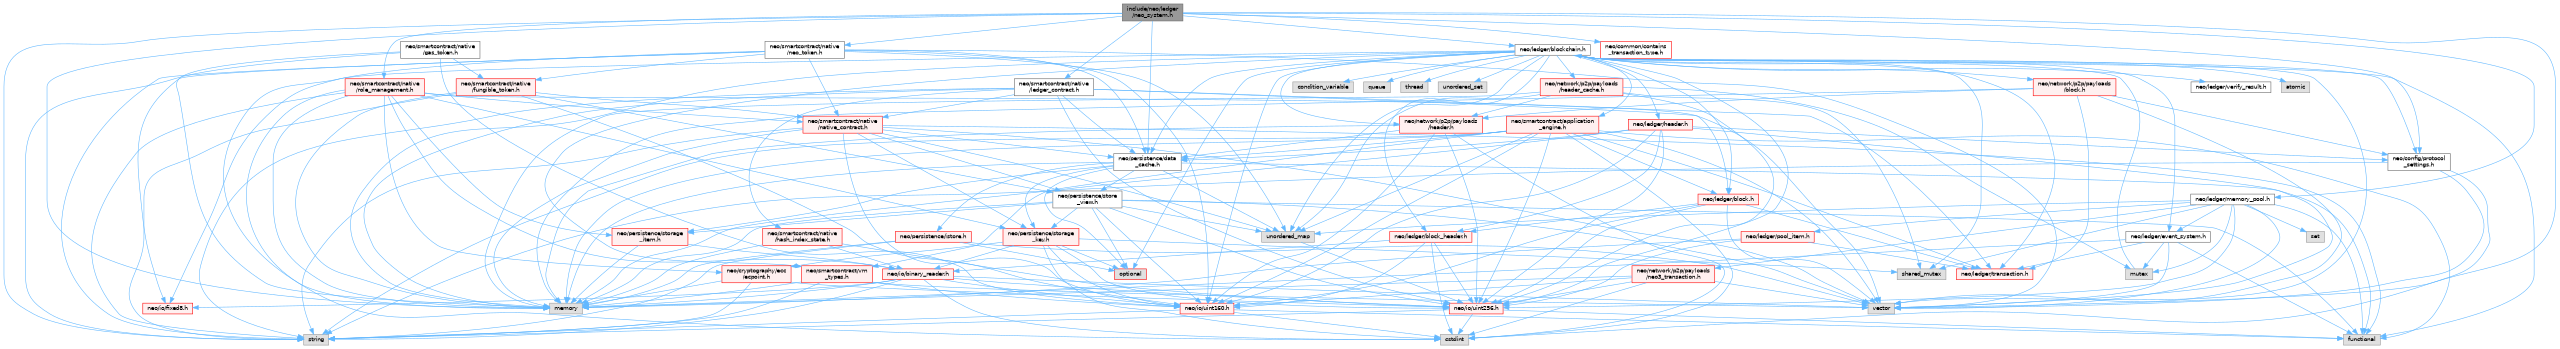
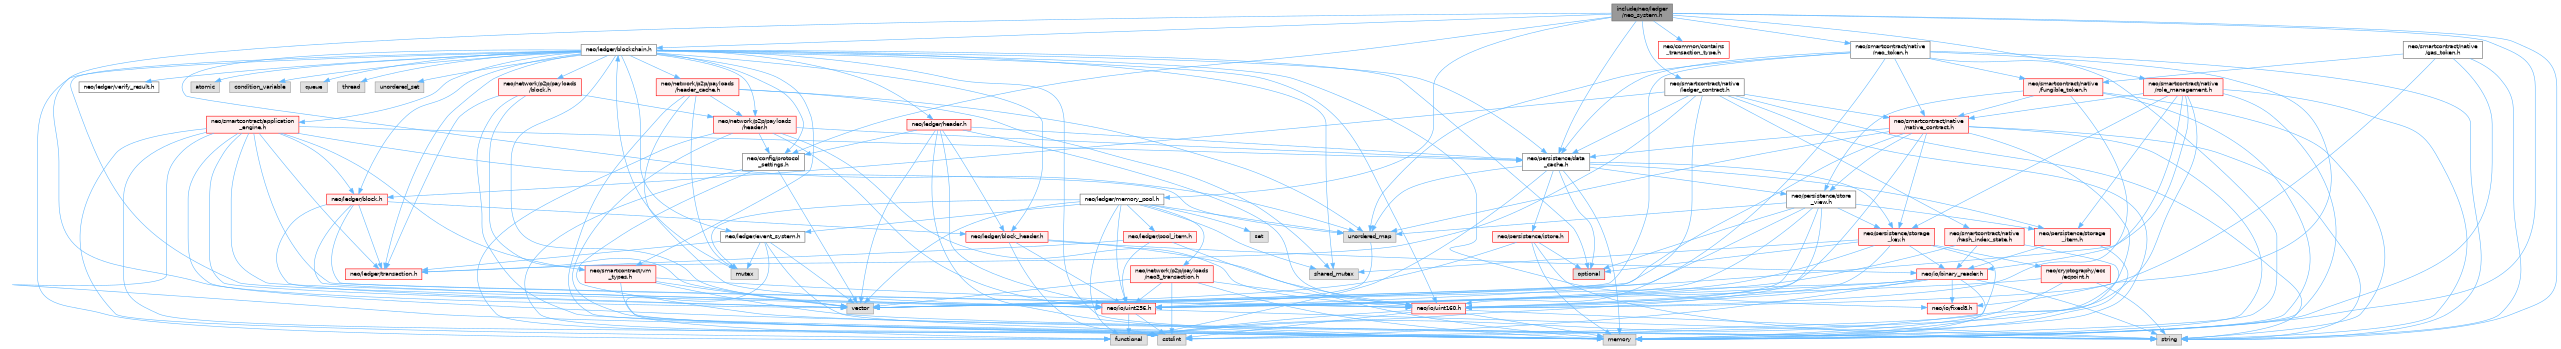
  digraph {
    node [color=red fillcolor="#FFF0F0" fontname=Helvetica fontsize=10 shape=box style=filled]
    edge [color=steelblue1 fontname=Helvetica fontsize=10 labelfontname=Helvetica labelfontsize=10 style=solid]
    n1 [color=gray40 fillcolor=grey60 fontcolor=black height=0.2 label="include/neo/ledger\l/neo_system.h" width=0.4]
    n2 [color=grey40 fillcolor=white height=0.2 label="neo/config/protocol\l_settings.h" width=0.4]
    n3 [color=grey60 fillcolor="#E0E0E0" height=0.2 label=string width=0.4]
    n4 [color=grey60 fillcolor="#E0E0E0" height=0.2 label=vector width=0.4]
    n5 [color=grey40 fillcolor=white height=0.2 label="neo/ledger/blockchain.h" width=0.4]
    n6 [color=grey60 fillcolor="#E0E0E0" height=0.2 label=memory width=0.4]
    n7 [color=grey40 fillcolor=white height=0.2 label="neo/persistence/data\l_cache.h" width=0.4]
    n8 [color=grey40 fillcolor=white height=0.2 label="neo/ledger/memory_pool.h" width=0.4]
    n9 [fillcolor=white height=0.2 label="neo/common/contains\l_transaction_type.h" width=0.4]
    n10 [color=grey40 fillcolor=white height=0.2 label="neo/smartcontract/native\l/ledger_contract.h" width=0.4]
    n11 [color=grey40 fillcolor=white height=0.2 label="neo/smartcontract/native\l/neo_token.h" width=0.4]
    n12 [height=0.2 label="neo/smartcontract/native\l/role_management.h" width=0.4]
    n13 [color=grey60 fillcolor="#E0E0E0" height=0.2 label=cstdint width=0.4]
    n14 [height=0.2 label="neo/ledger/block.h" width=0.4]
    n15 [height=0.2 label="neo/io/uint160.h" width=0.4]
    n16 [color=grey60 fillcolor="#E0E0E0" height=0.2 label=functional width=0.4]
    n17 [height=0.2 label="neo/io/uint256.h" width=0.4]
    n18 [height=0.2 label="neo/ledger/block_header.h" width=0.4]
    n19 [height=0.2 label="neo/io/fixed8.h" width=0.4]
    n20 [height=0.2 label="neo/ledger/transaction.h" width=0.4]
    n21 [color=grey40 fillcolor=white height=0.2 label="neo/ledger/event_system.h" width=0.4]
    n22 [height=0.2 label="neo/ledger/header.h" width=0.4]
    n23 [fillcolor="#E0E0E0" height=0.2 label=optional width=0.4]
    n24 [color=grey60 fillcolor="#E0E0E0" height=0.2 label=shared_mutex width=0.4]
    n25 [color=grey60 fillcolor="#E0E0E0" height=0.2 label=unordered_map width=0.4]
    n26 [height=0.2 label="neo/network/p2p/payloads\l/block.h" width=0.4]
    n27 [height=0.2 label="neo/network/p2p/payloads\l/header.h" width=0.4]
    n28 [height=0.2 label="neo/network/p2p/payloads\l/header_cache.h" width=0.4]
    n29 [color=grey40 fillcolor=white height=0.2 label="neo/ledger/verify_result.h" width=0.4]
    n30 [height=0.2 label="neo/smartcontract/application\l_engine.h" width=0.4]
    n31 [height=0.2 label="neo/smartcontract/vm\l_types.h" width=0.4]
    n32 [color=grey60 fillcolor="#E0E0E0" height=0.2 label=atomic width=0.4]
    n33 [color=grey60 fillcolor="#E0E0E0" height=0.2 label=condition_variable width=0.4]
    n34 [color=grey60 fillcolor="#E0E0E0" height=0.2 label=queue width=0.4]
    n35 [color=grey60 fillcolor="#E0E0E0" height=0.2 label=thread width=0.4]
    n36 [color=grey60 fillcolor="#E0E0E0" height=0.2 label=unordered_set width=0.4]
    n37 [height=0.2 label="neo/persistence/istore.h" width=0.4]
    n38 [height=0.2 label="neo/persistence/storage\l_item.h" width=0.4]
    n39 [height=0.2 label="neo/persistence/storage\l_key.h" width=0.4]
    n40 [color=grey40 fillcolor=white height=0.2 label="neo/persistence/store\l_view.h" width=0.4]
    n41 [color=grey60 fillcolor="#E0E0E0" height=0.2 label=mutex width=0.4]
    n42 [height=0.2 label="neo/ledger/pool_item.h" width=0.4]
    n43 [height=0.2 label="neo/network/p2p/payloads\l/neo3_transaction.h" width=0.4]
    n44 [color=grey60 fillcolor="#E0E0E0" height=0.2 label=set width=0.4]
    n45 [color=grey40 fillcolor=white height=0.2 label="neo/smartcontract/native\l/gas_token.h" width=0.4]
    n46 [height=0.2 label="neo/smartcontract/native\l/fungible_token.h" width=0.4]
    n47 [height=0.2 label="neo/smartcontract/native\l/native_contract.h" width=0.4]
    n48 [height=0.2 label="neo/smartcontract/native\l/hash_index_state.h" width=0.4]
    n49 [height=0.2 label="neo/io/binary_reader.h" width=0.4]
    n50 [height=0.2 label="neo/cryptography/ecc\l/ecpoint.h" width=0.4]
    n1 -> n2
    n1 -> n3
    n1 -> n4
    n1 -> n5
    n1 -> n6
    n1 -> n7
    n1 -> n8
    n1 -> n9
    n1 -> n10
    n1 -> n11
    n1 -> n12
    n2 -> n3
    n2 -> n4
    n2 -> n13
    n5 -> n2
    n5 -> n4
    n5 -> n6
    n5 -> n7
    n5 -> n14
    n5 -> n15
    n5 -> n16
    n5 -> n17
    n5 -> n18
    n5 -> n19
    n5 -> n20
    n5 -> n21
    n5 -> n22
    n5 -> n23
    n5 -> n24
    n5 -> n25
    n5 -> n26
    n5 -> n27
    n5 -> n28
    n5 -> n29
    n5 -> n30
    n5 -> n31
    n5 -> n32
    n5 -> n33
    n5 -> n34
    n5 -> n35
    n5 -> n36
    n7 -> n6
    n7 -> n16
    n7 -> n23
    n7 -> n25
    n7 -> n37
    n7 -> n38
    n7 -> n39
    n7 -> n40
    n8 -> n4
    n8 -> n16
    n8 -> n17
    n8 -> n21
    n8 -> n24
    n8 -> n25
    n8 -> n41
    n8 -> n42
    n8 -> n43
    n8 -> n44
    n10 -> n3
    n10 -> n6
    n10 -> n7
    n10 -> n14
    n10 -> n17
    n10 -> n20
    n10 -> n47
    n10 -> n48
    n11 -> n3
    n11 -> n4
    n11 -> n6
    n11 -> n7
    n11 -> n15
    n11 -> n19
    n11 -> n25
    n11 -> n46
    n11 -> n47
    n12 -> n3
    n12 -> n4
    n12 -> n6
    n12 -> n13
    n12 -> n38
    n12 -> n39
    n12 -> n47
    n12 -> n49
-   n12 -> n50
    n14 -> n4
    n14 -> n15
    n14 -> n17
    n14 -> n18
    n14 -> n20
    n15 -> n3
    n15 -> n13
    n15 -> n16
    n17 -> n3
    n17 -> n13
    n17 -> n16
    n18 -> n13
    n18 -> n15
    n18 -> n17
    n18 -> n49
    n21 -> n4
    n21 -> n6
    n21 -> n16
    n21 -> n20
    n21 -> n41
    n22 -> n2
    n22 -> n4
    n22 -> n6
    n22 -> n7
    n22 -> n15
    n22 -> n17
    n22 -> n18
    n25 -> n17
    n26 -> n4
    n26 -> n6
    n26 -> n20
    n26 -> n27
-   n26 -> n2
+   n27 -> n2
    n27 -> n6
    n27 -> n7
    n27 -> n13
    n27 -> n15
    n27 -> n17
    n28 -> n6
    n28 -> n17
    n28 -> n24
    n28 -> n25
    n28 -> n27
    n28 -> n41
    n30 -> n3
    n30 -> n4
    n30 -> n6
    n30 -> n7
    n30 -> n13
    n30 -> n14
    n30 -> n15
    n30 -> n16
    n30 -> n17
    n30 -> n20
    n30 -> n25
    n30 -> n31
    n31 -> n3
    n31 -> n4
    n31 -> n6
    n31 -> n15
    n37 -> n3
    n37 -> n4
    n37 -> n6
    n37 -> n23
    n38 -> n6
    n38 -> n49
    n39 -> n13
    n39 -> n15
    n39 -> n17
    n39 -> n23
    n39 -> n24
    n39 -> n49
    n39 -> n50
    n40 -> n4
-   n40 -> n6
+   n15 -> n6
    n40 -> n15
    n40 -> n16
    n40 -> n17
    n40 -> n23
    n40 -> n25
    n40 -> n38
    n40 -> n39
    n41 -> n5
    n42 -> n6
    n42 -> n17
    n42 -> n20
    n43 -> n4
    n43 -> n6
    n43 -> n13
    n43 -> n15
    n43 -> n17
    n45 -> n3
    n45 -> n6
    n45 -> n15
    n45 -> n46
    n46 -> n3
    n46 -> n6
    n46 -> n15
    n46 -> n40
    n46 -> n47
    n47 -> n3
    n47 -> n4
    n47 -> n6
    n47 -> n7
    n47 -> n15
    n47 -> n16
    n47 -> n25
    n47 -> n39
    n47 -> n40
    n48 -> n6
    n48 -> n17
    n48 -> n49
    n49 -> n3
    n49 -> n4
    n49 -> n6
    n49 -> n13
    n49 -> n15
    n49 -> n17
    n49 -> n19
    n50 -> n3
    n50 -> n6
    n50 -> n17
  }
